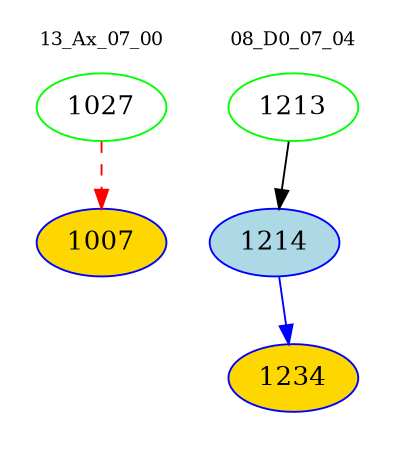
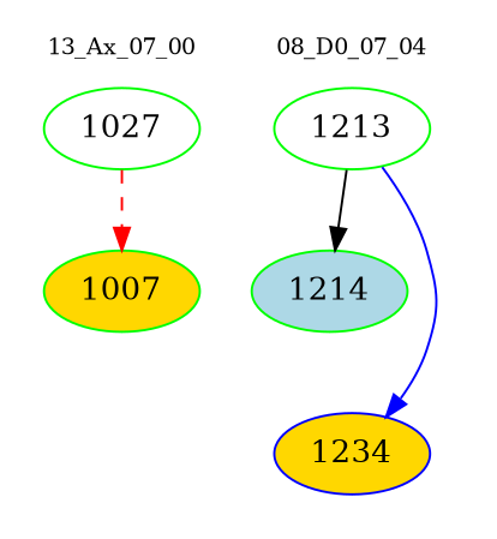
  digraph {
    node [color=green fillcolor=white style=filled]
    edge [style=solid]
    n1 [label=1027]
-   n2 [color=blue fillcolor=gold label=1007]
+   n2 [fillcolor=gold label=1007]
    n3 [label=1213]
-   n4 [color=blue fillcolor=lightblue label=1214]
+   n4 [fillcolor=lightblue label=1214]
    n5 [color=blue fillcolor=gold label=1234]
    subgraph cluster_1 {
      color=white
      fontsize=10
      label="13_Ax_07_00"
      n1
      n2
    }
    subgraph cluster_2 {
      color=white
      fontsize=10
      label="08_D0_07_04"
      n3
      n4
      n5
    }
    n1 -> n2 [color=red style=dashed]
    n3 -> n4 [color=black]
-   n4 -> n5 [color=blue]
+   n3 -> n5 [color=blue]
  }
